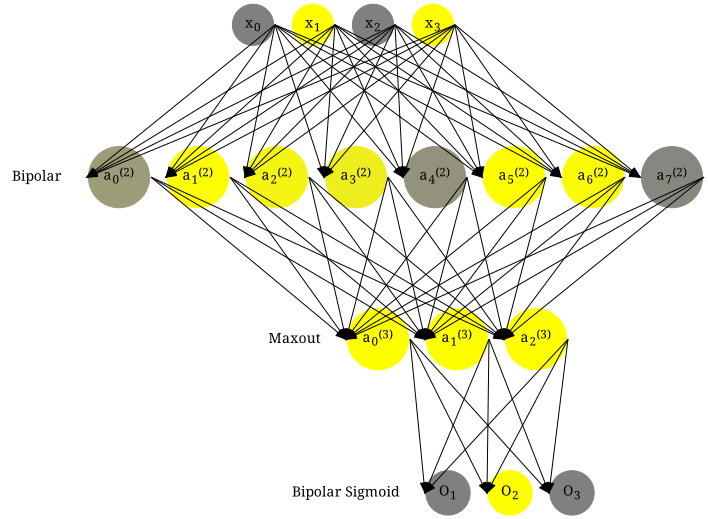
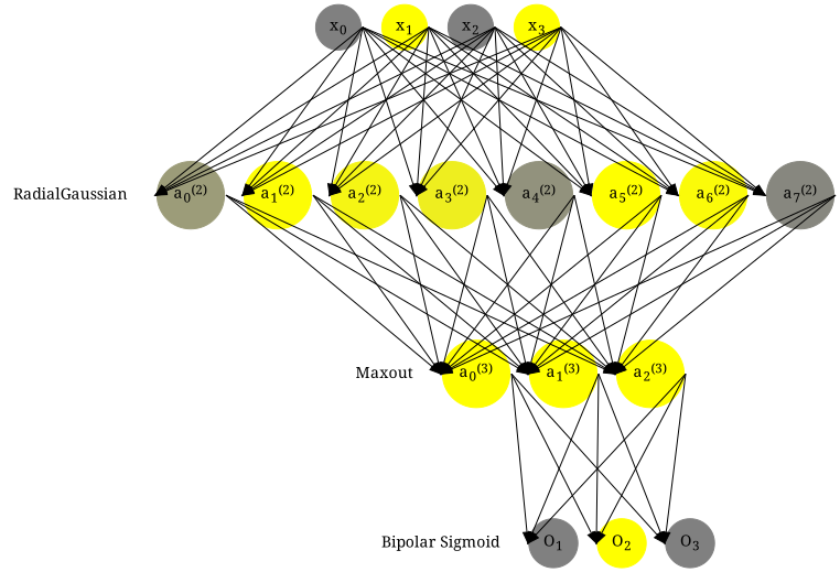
  digraph {
    rankdir=TB
    ranksep=1.4
    splines=false
    fontname="Noto Serif"
    node [color="0.1667, 0.0, 0.5" fillcolor="0.1667, 0.0, 0.5" shape=circle style=filled fontname="Noto Serif"]
    edge [headport=w style=solid tailport=e fontname="Noto Serif"]
    n1 [label=<x<sub>0</sub>>]
    n2 [color="0.1667, 1.0, 1.0" fillcolor="0.1667, 1.0, 1.0" label=<x<sub>1</sub>>]
    n3 [label=<x<sub>2</sub>>]
    n4 [color="0.1667, 1.0, 1.0" fillcolor="0.1667, 1.0, 1.0" label=<x<sub>3</sub>>]
    n5 [color="0.1667, 0.221672, 0.610836" fillcolor="0.1667, 0.221672, 0.610836" label=<a<sub>0</sub><sup>(2)</sup>>]
    n6 [color="0.1667, 0.977591, 0.988796" fillcolor="0.1667, 0.977591, 0.988796" label=<a<sub>1</sub><sup>(2)</sup>>]
    n7 [color="0.1667, 0.914648, 0.957324" fillcolor="0.1667, 0.914648, 0.957324" label=<a<sub>2</sub><sup>(2)</sup>>]
    n8 [color="0.1667, 0.867081, 0.933540" fillcolor="0.1667, 0.867081, 0.933540" label=<a<sub>3</sub><sup>(2)</sup>>]
    n9 [color="0.1667, 0.143595, 0.571798" fillcolor="0.1667, 0.143595, 0.571798" label=<a<sub>4</sub><sup>(2)</sup>>]
    n10 [color="0.1667, 0.998838, 0.999419" fillcolor="0.1667, 0.998838, 0.999419" label=<a<sub>5</sub><sup>(2)</sup>>]
    n11 [color="0.1667, 0.962578, 0.981289" fillcolor="0.1667, 0.962578, 0.981289" label=<a<sub>6</sub><sup>(2)</sup>>]
    n12 [color="0.1667, 0.054732, 0.527366" fillcolor="0.1667, 0.054732, 0.527366" label=<a<sub>7</sub><sup>(2)</sup>>]
    n13 [color="0.1667, 1.066630, 1.033315" fillcolor="0.1667, 1.066630, 1.033315" label=<a<sub>0</sub><sup>(3)</sup>>]
    n14 [color="0.1667, 1.066630, 1.033315" fillcolor="0.1667, 1.066630, 1.033315" label=<a<sub>1</sub><sup>(3)</sup>>]
    n15 [color="0.1667, 2.381878, 1.690939" fillcolor="0.1667, 2.381878, 1.690939" label=<a<sub>2</sub><sup>(3)</sup>>]
    n16 [label=<O<sub>1</sub>>]
    n17 [color="0.1667, 1.0, 1.0" fillcolor="0.1667, 1.0, 1.0" label=<O<sub>2</sub>>]
    n18 [label=<O<sub>3</sub>>]
-   n19 [label=Bipolar shape=plaintext color="" fillcolor="" style=""]
+   n19 [label=RadialGaussian shape=plaintext color="" fillcolor="" style=""]
    n20 [label=Maxout shape=plaintext color="" fillcolor="" style=""]
    n21 [label="Bipolar Sigmoid" shape=plaintext color="" fillcolor="" style=""]
    subgraph sub_1 {
      n1
    }
    subgraph sub_2 {
      n2
    }
    subgraph sub_3 {
      n3
    }
    subgraph sub_4 {
      n4
    }
    subgraph sub_5 {
      n5
    }
    subgraph sub_6 {
      n6
    }
    subgraph sub_7 {
      n7
    }
    subgraph sub_8 {
      n8
    }
    subgraph sub_9 {
      n9
    }
    subgraph sub_10 {
      n10
    }
    subgraph sub_11 {
      n11
    }
    subgraph sub_12 {
      n12
    }
    subgraph sub_13 {
      n13
    }
    subgraph sub_14 {
      n14
    }
    subgraph sub_15 {
      n15
    }
    subgraph sub_16 {
      n16
    }
    subgraph sub_17 {
      n17
    }
    subgraph sub_18 {
      n18
    }
    subgraph sub_19 {
      rank=same
      n1
      n2
      n3
      n4
    }
    subgraph sub_20 {
      rank=same
      n5
      n6
      n7
      n8
      n9
      n10
      n11
      n12
    }
    subgraph sub_21 {
      rank=same
      n13
      n14
      n15
    }
    subgraph sub_22 {
      rank=same
      n16
      n17
      n18
    }
    subgraph sub_23 {
      rank=same
      n5
      n19
    }
    subgraph sub_24 {
      rank=same
      n13
      n20
    }
    subgraph sub_25 {
      rank=same
      n16
      n21
    }
    n1 -> n2 [style=invis]
    n1 -> n5
    n1 -> n6
    n1 -> n7
    n1 -> n8
    n1 -> n9
    n1 -> n10
    n1 -> n11
    n1 -> n12
    n2 -> n3 [style=invis]
    n2 -> n5
    n2 -> n6
    n2 -> n7
    n2 -> n8
    n2 -> n9
    n2 -> n10
    n2 -> n11
    n2 -> n12
    n3 -> n4 [style=invis]
    n3 -> n5
    n3 -> n6
    n3 -> n7
    n3 -> n8
    n3 -> n9
    n3 -> n10
    n3 -> n11
    n3 -> n12
    n4 -> n5
    n4 -> n6
    n4 -> n7
    n4 -> n8
    n4 -> n9
    n4 -> n10
    n4 -> n11
    n4 -> n12
    n5 -> n6 [style=invis]
    n5 -> n13
    n5 -> n14
    n5 -> n15
    n6 -> n7 [style=invis]
    n6 -> n13
    n6 -> n14
    n6 -> n15
    n7 -> n8 [style=invis]
    n7 -> n13
    n7 -> n14
    n7 -> n15
    n8 -> n9 [style=invis]
    n8 -> n13
    n8 -> n14
    n8 -> n15
    n9 -> n10 [style=invis]
    n9 -> n13
    n9 -> n14
    n9 -> n15
    n10 -> n11 [style=invis]
    n10 -> n13
    n10 -> n14
    n10 -> n15
    n11 -> n12 [style=invis]
    n11 -> n13
    n11 -> n14
    n11 -> n15
    n12 -> n13
    n12 -> n14
    n12 -> n15
    n13 -> n14 [style=invis]
    n13 -> n16
    n13 -> n17
    n13 -> n18
    n14 -> n15 [style=invis]
    n14 -> n16
    n14 -> n17
    n14 -> n18
    n15 -> n16
    n15 -> n17
    n15 -> n18
    n16 -> n17 [style=invis]
    n17 -> n18 [style=invis]
    n19 -> n5 [style=invis]
    n20 -> n13 [style=invis]
    n21 -> n16 [style=invis]
  }
